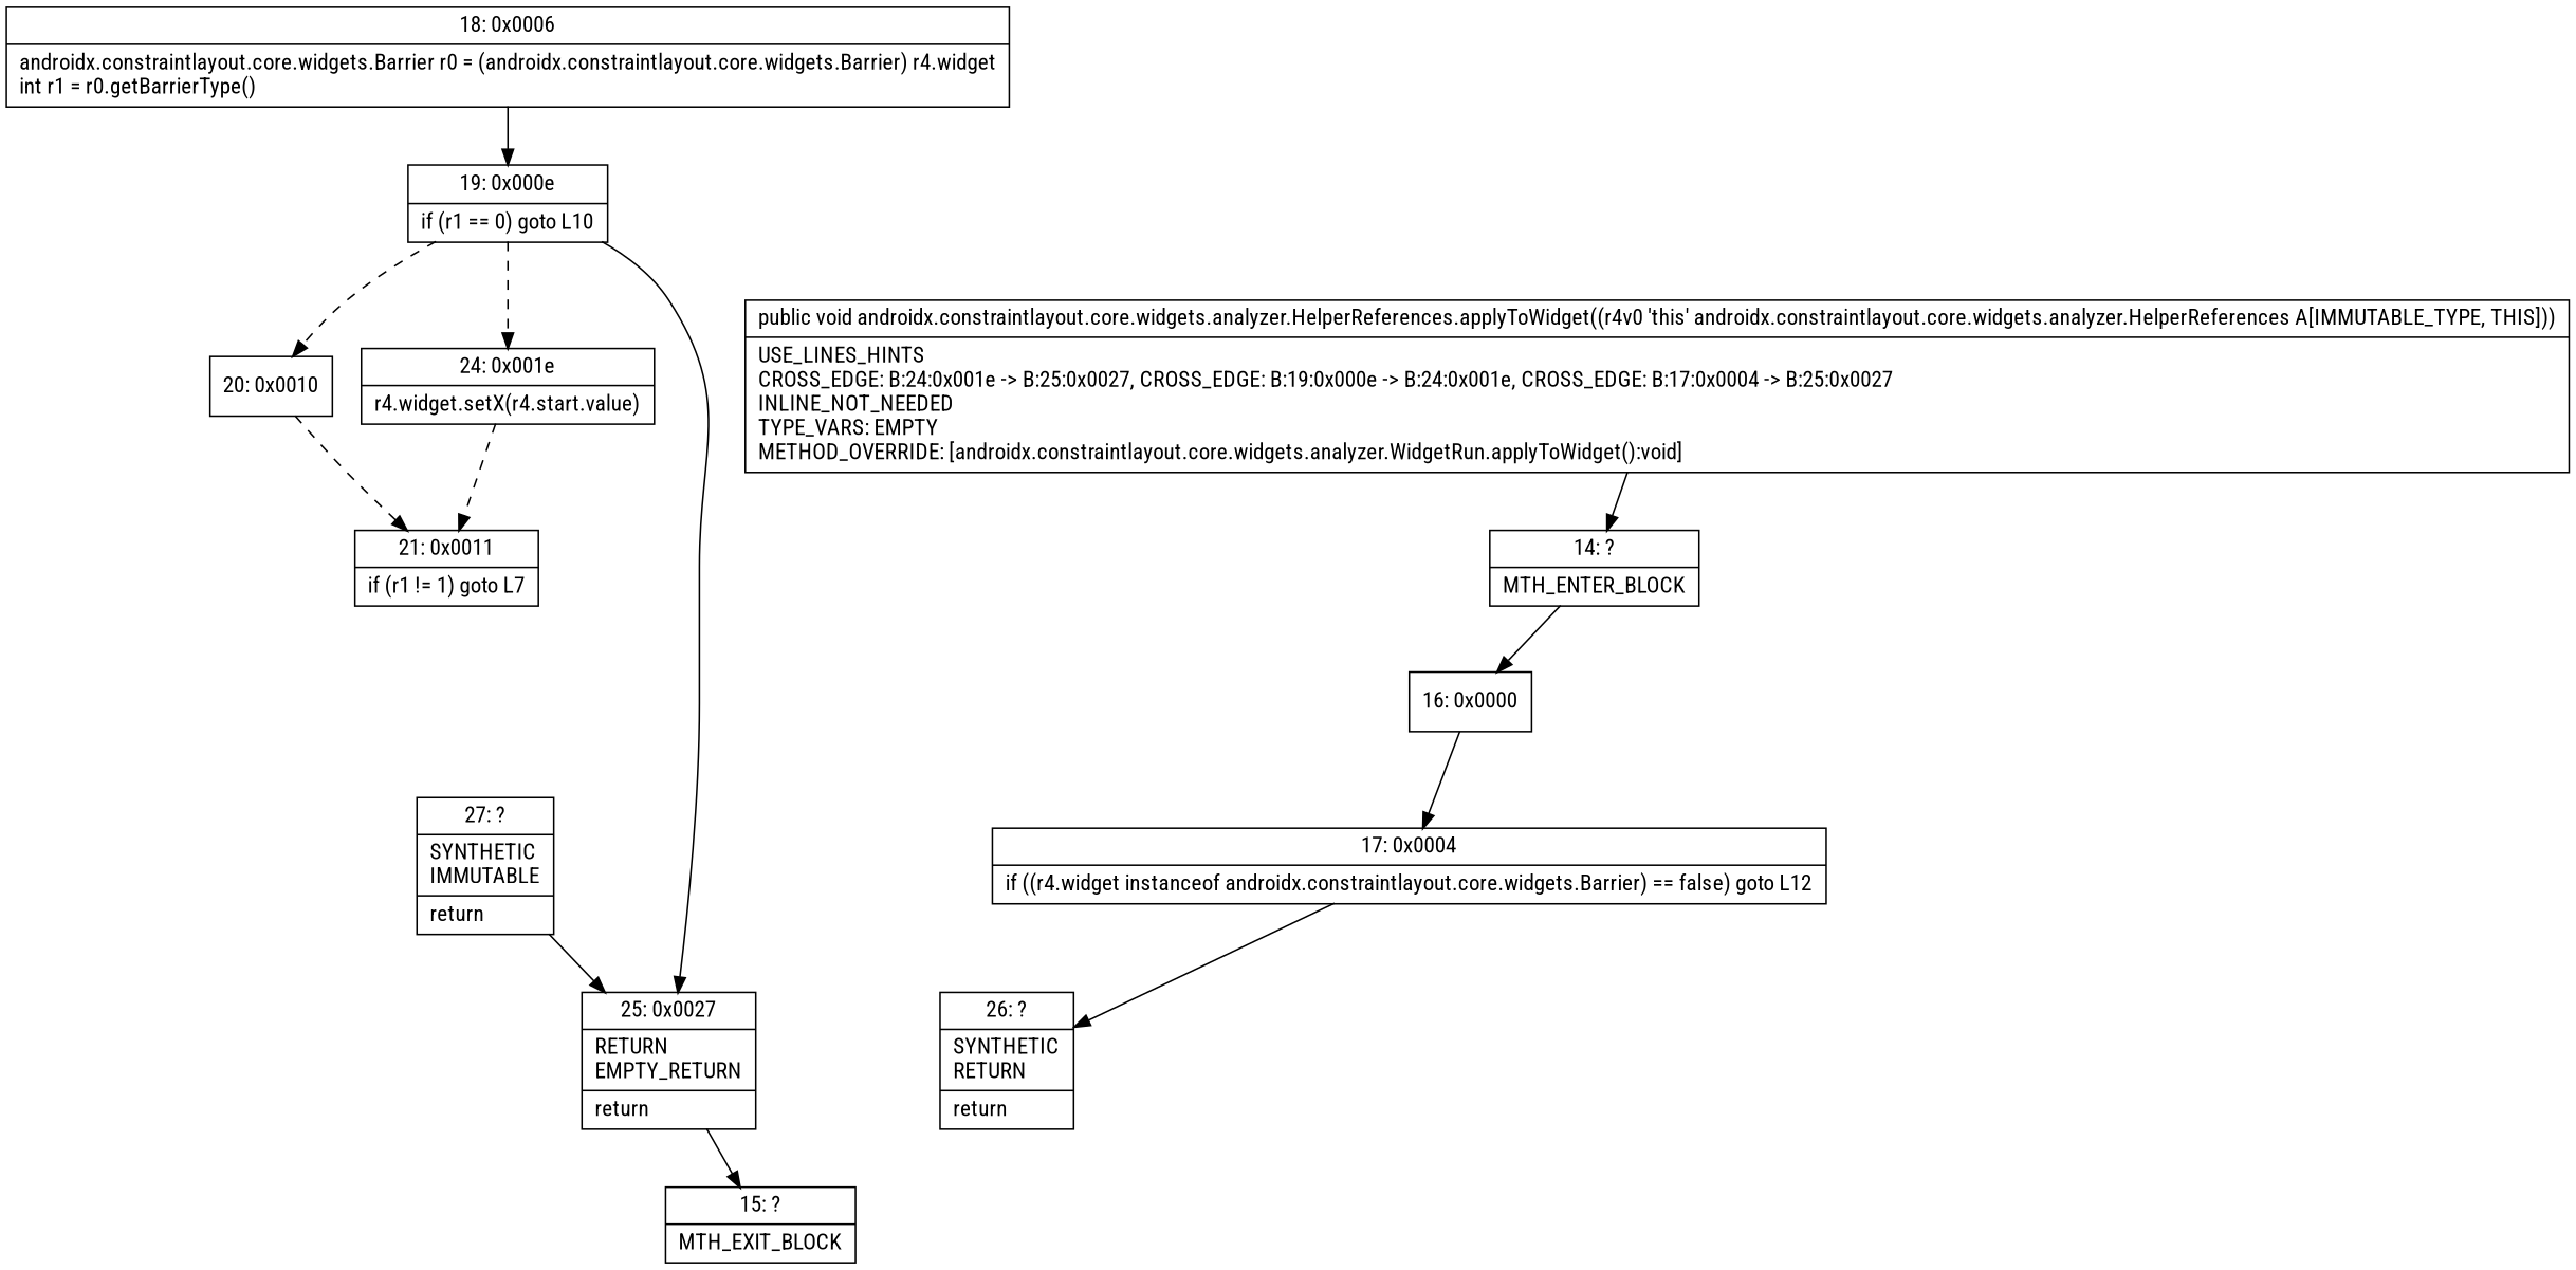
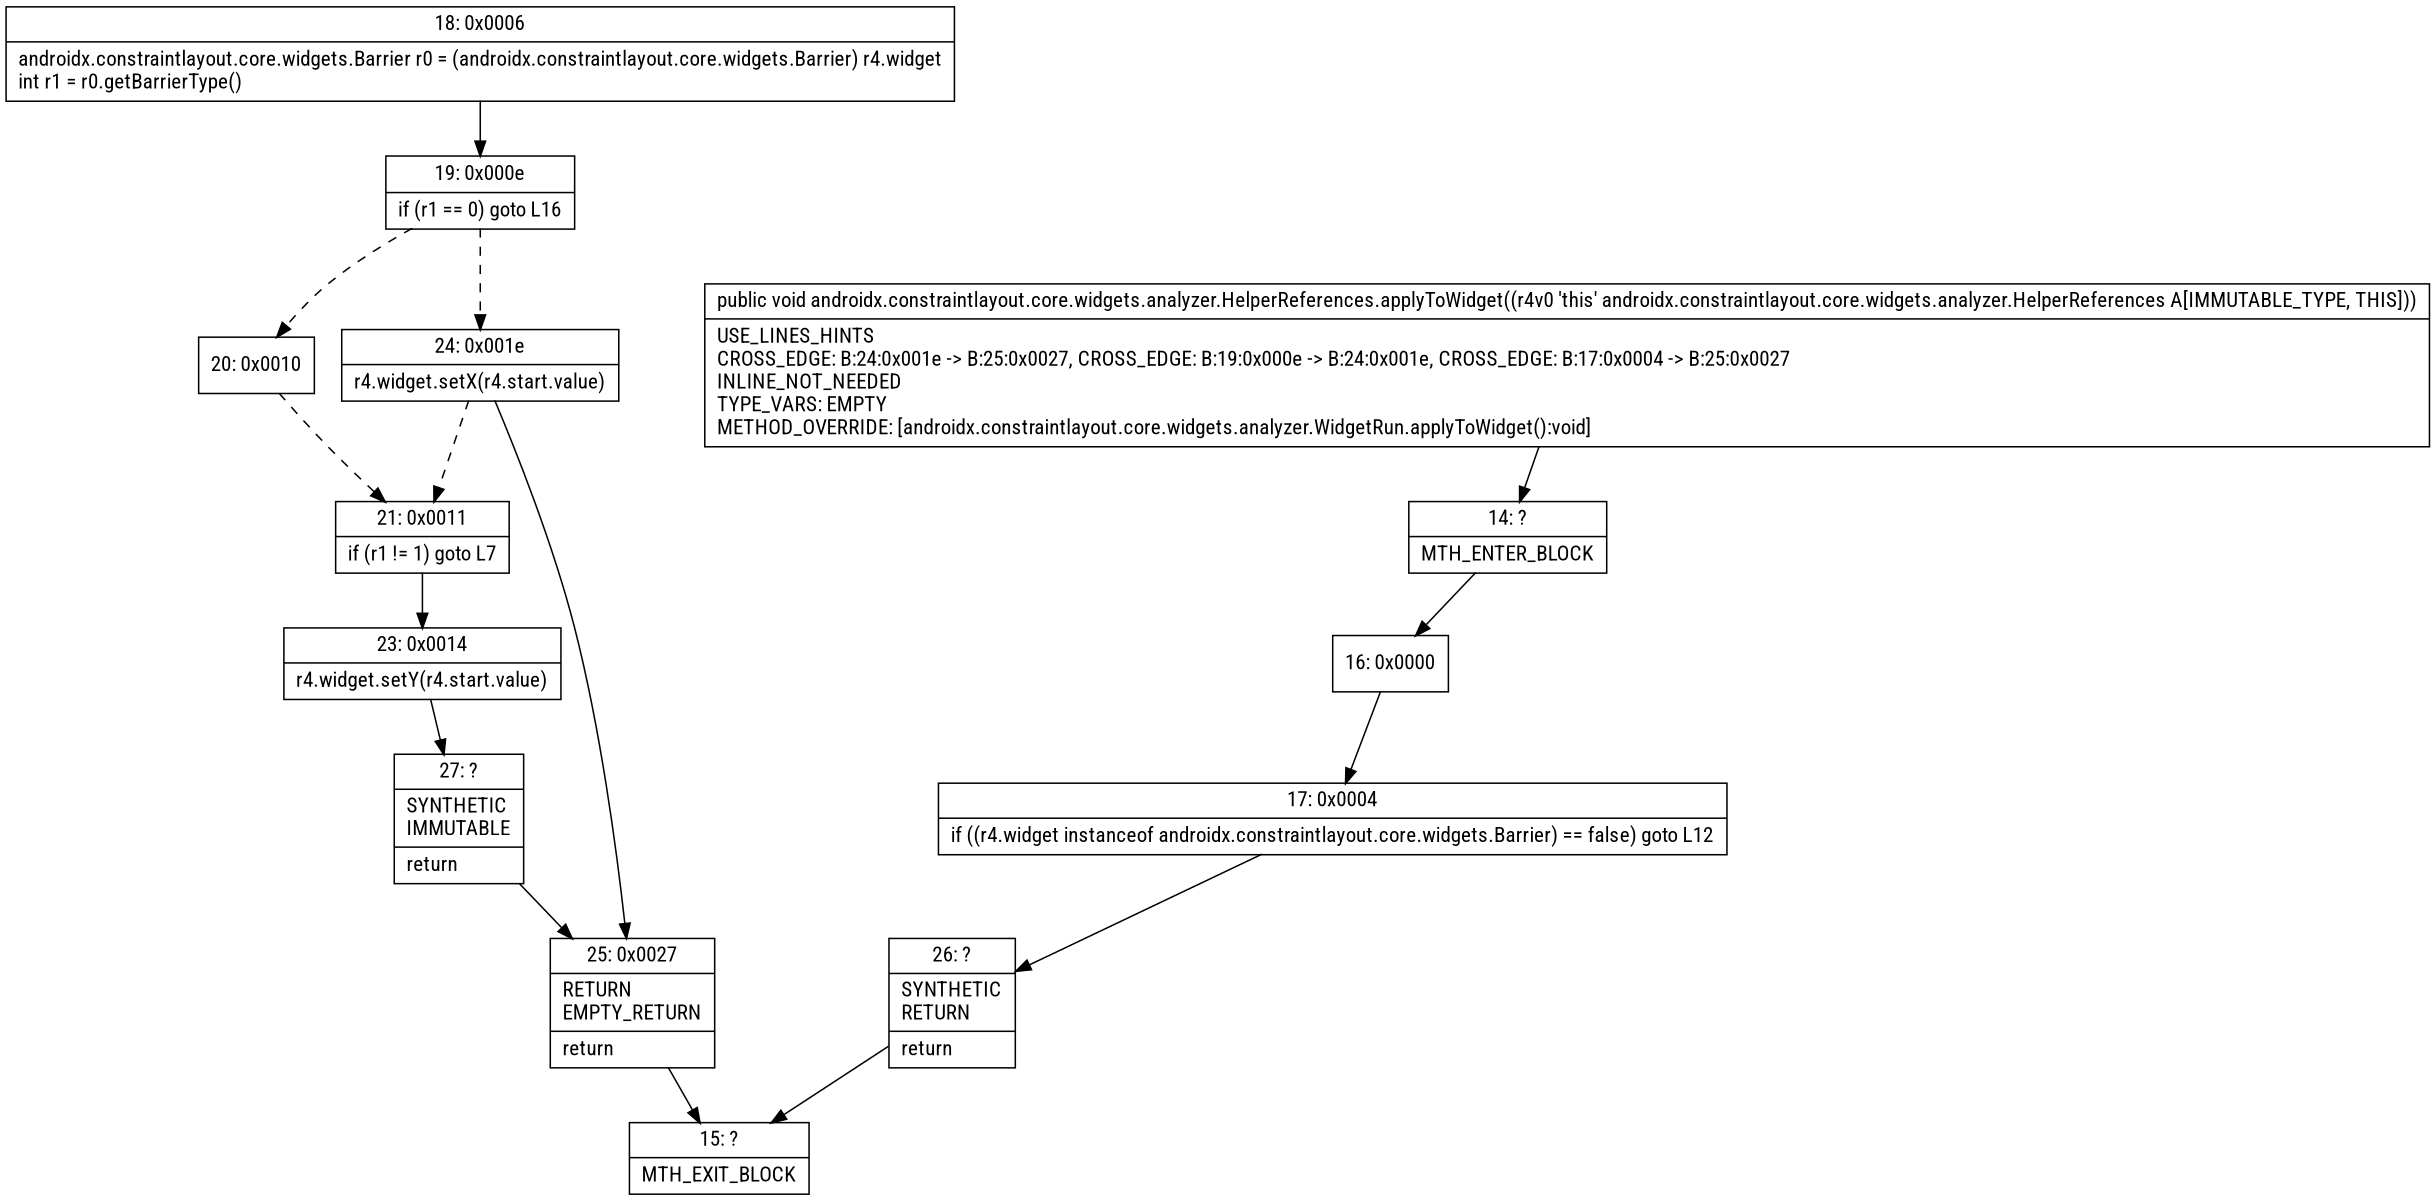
  digraph {
    fontname="Roboto Condensed"
    node [fontname="Roboto Condensed" shape=record]
    edge [fontname="Roboto Condensed"]
    n1 [label="{14\:\ ?|MTH_ENTER_BLOCK\l}"]
    n2 [label="{16\:\ 0x0000}"]
    n3 [label="{17\:\ 0x0004|if ((r4.widget instanceof androidx.constraintlayout.core.widgets.Barrier) == false) goto L12\l}"]
    n4 [label="{26\:\ ?|SYNTHETIC\lRETURN\l|return\l}"]
    n5 [label="{18\:\ 0x0006|androidx.constraintlayout.core.widgets.Barrier r0 = (androidx.constraintlayout.core.widgets.Barrier) r4.widget\lint r1 = r0.getBarrierType()\l}"]
-   n6 [label="{19\:\ 0x000e|if (r1 == 0) goto L10\l}"]
+   n6 [label="{19\:\ 0x000e|if (r1 == 0) goto L16\l}"]
    n7 [label="{15\:\ ?|MTH_EXIT_BLOCK\l}"]
    n8 [label="{20\:\ 0x0010}"]
    n9 [label="{24\:\ 0x001e|r4.widget.setX(r4.start.value)\l}"]
    n10 [label="{21\:\ 0x0011|if (r1 != 1) goto L7\l}"]
    n11 [label="{25\:\ 0x0027|RETURN\lEMPTY_RETURN\l|return\l}"]
+   n12 [label="{23\:\ 0x0014|r4.widget.setY(r4.start.value)\l}"]
    n13 [label="{27\:\ ?|SYNTHETIC\lIMMUTABLE\l|return\l}"]
    n14 [label="{public void androidx.constraintlayout.core.widgets.analyzer.HelperReferences.applyToWidget((r4v0 'this' androidx.constraintlayout.core.widgets.analyzer.HelperReferences A[IMMUTABLE_TYPE, THIS]))  | USE_LINES_HINTS\lCROSS_EDGE: B:24:0x001e \-\> B:25:0x0027, CROSS_EDGE: B:19:0x000e \-\> B:24:0x001e, CROSS_EDGE: B:17:0x0004 \-\> B:25:0x0027\lINLINE_NOT_NEEDED\lTYPE_VARS: EMPTY\lMETHOD_OVERRIDE: [androidx.constraintlayout.core.widgets.analyzer.WidgetRun.applyToWidget():void]\l}"]
    n1 -> n2
    n2 -> n3
    n3 -> n4
+   n4 -> n7
    n5 -> n6
    n6 -> n8 [style=dashed]
    n6 -> n9 [style=dashed]
    n8 -> n10 [style=dashed]
    n9 -> n10 [style=dashed]
-   n6 -> n11
+   n9 -> n11
+   n10 -> n12
    n11 -> n7
+   n12 -> n13
    n13 -> n11
    n14 -> n1
  }
